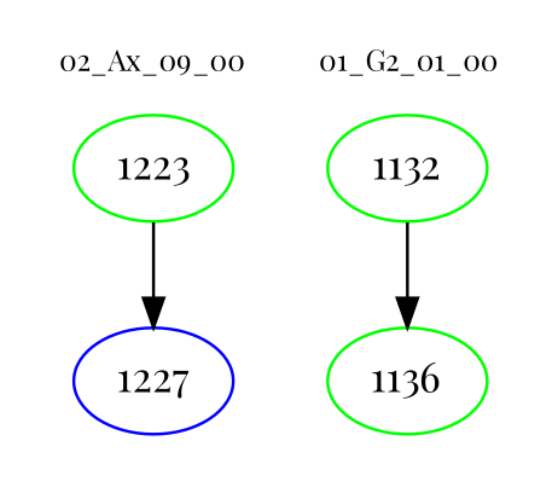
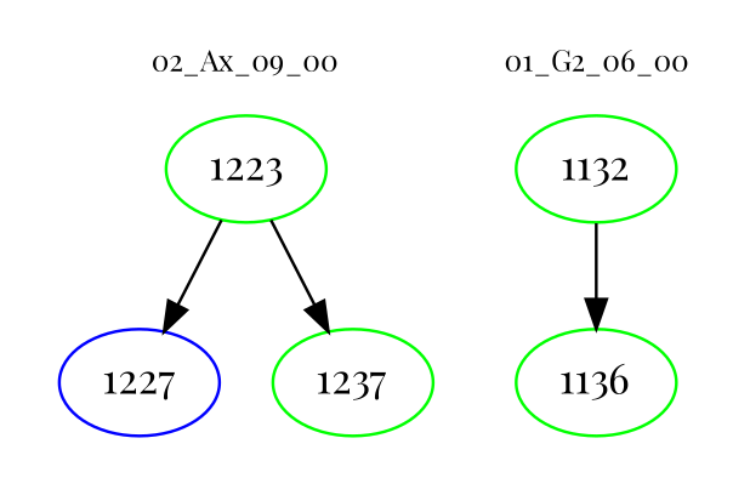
  digraph {
    fontname="Playfair Display"
    node [color=green fontname="Playfair Display"]
    edge [color=black fontname="Playfair Display"]
    n1 [label=1223]
    n2 [color=blue label=1227]
+   n3 [label=1237]
    n4 [label=1132]
    n5 [label=1136]
    subgraph cluster_1 {
      color=white
      fontsize=10
      label="02_Ax_09_00"
      n1
      n2
+     n3
    }
    subgraph cluster_2 {
      color=white
      fontsize=10
-     label="01_G2_01_00"
+     label="01_G2_06_00"
      n4
      n5
    }
    n1 -> n2
+   n1 -> n3
    n4 -> n5
  }
